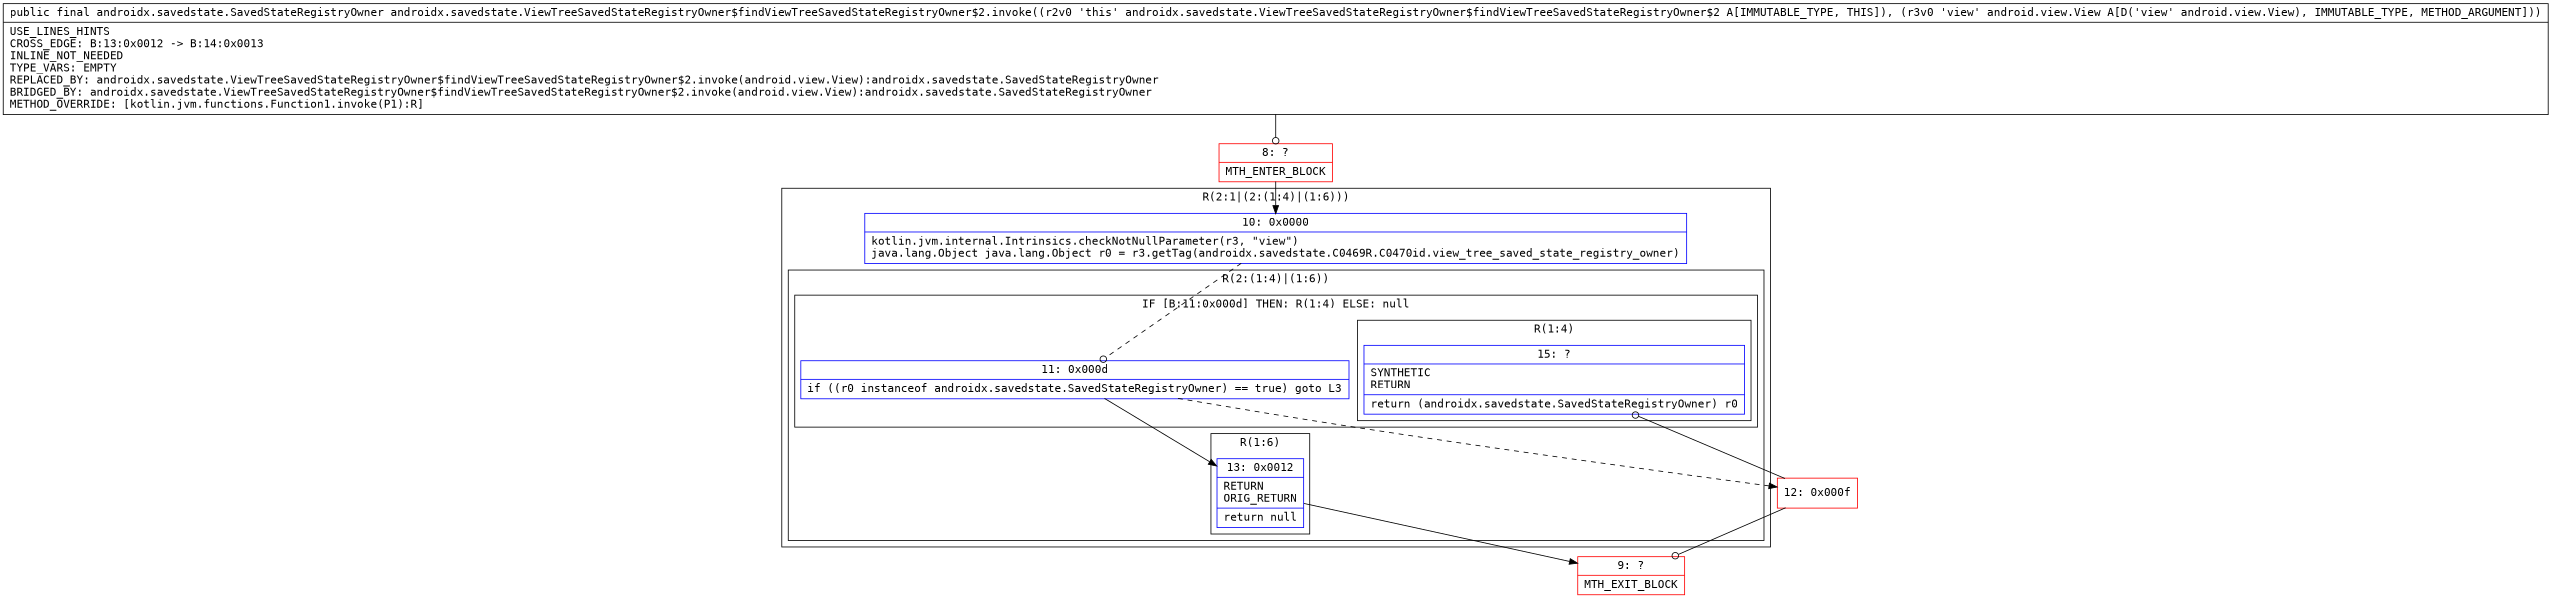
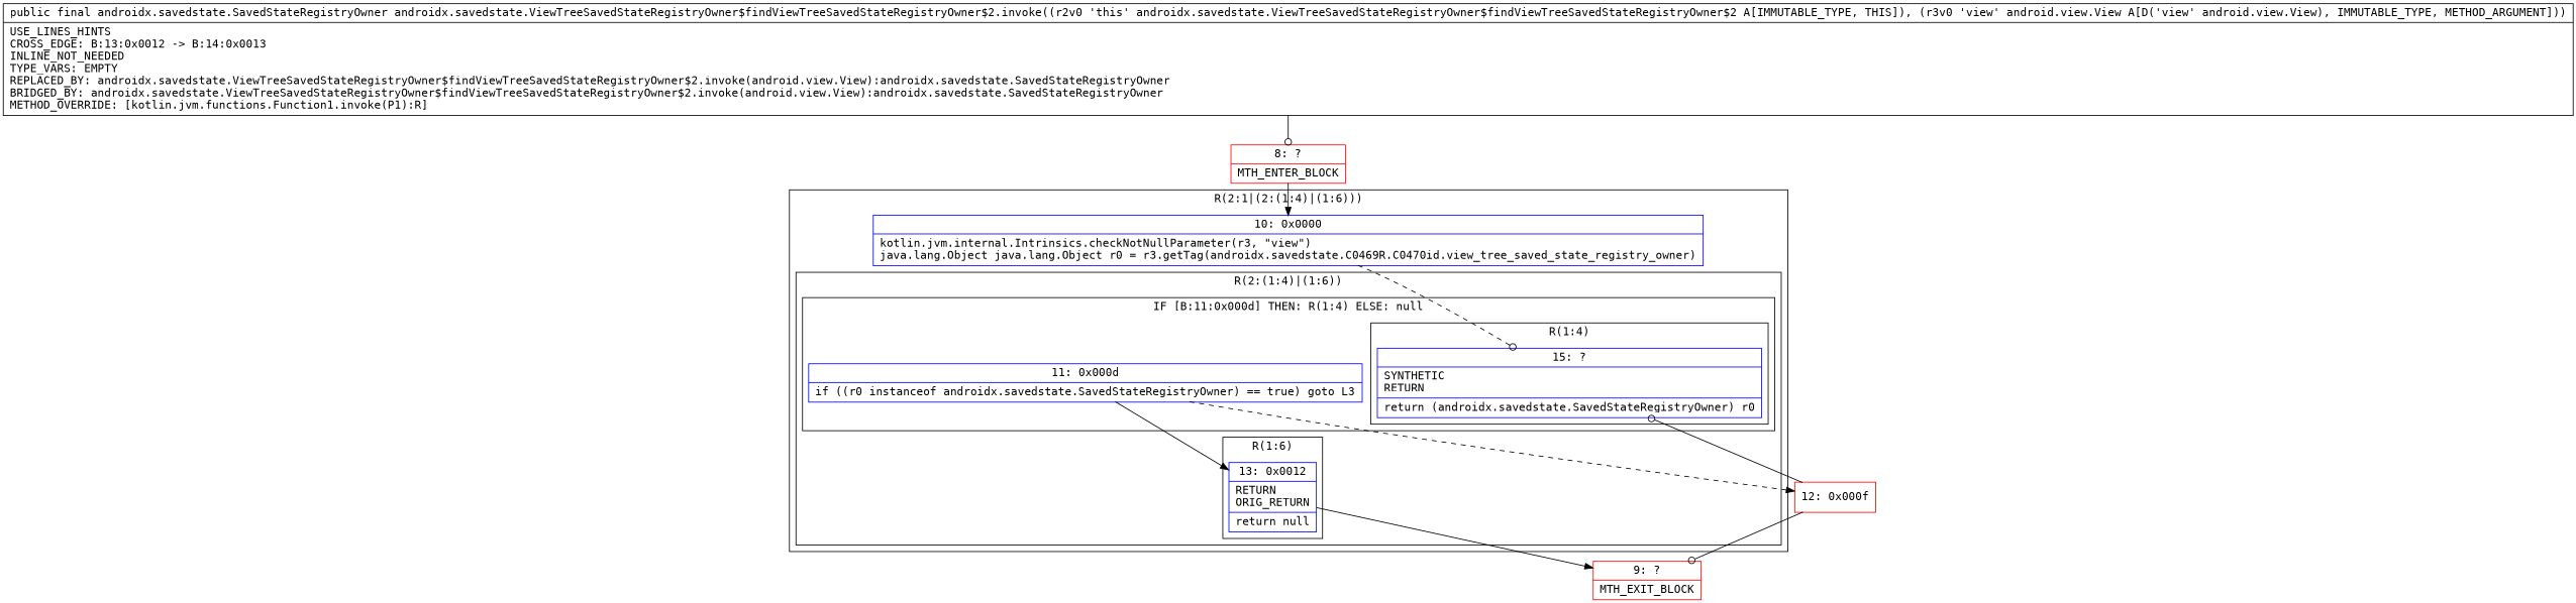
  digraph {
    fontname="DejaVu Sans Mono"
    node [color=blue fontname="DejaVu Sans Mono" shape=record]
    edge [arrowhead=normal fontname="DejaVu Sans Mono" style=solid]
    n1 [label="{15\:\ ?|SYNTHETIC\lRETURN\l|return (androidx.savedstate.SavedStateRegistryOwner) r0\l}"]
    n2 [label="{11\:\ 0x000d|if ((r0 instanceof androidx.savedstate.SavedStateRegistryOwner) == true) goto L3\l}"]
    n3 [label="{13\:\ 0x0012|RETURN\lORIG_RETURN\l|return null\l}"]
    n4 [label="{10\:\ 0x0000|kotlin.jvm.internal.Intrinsics.checkNotNullParameter(r3, \"view\")\ljava.lang.Object java.lang.Object r0 = r3.getTag(androidx.savedstate.C0469R.C0470id.view_tree_saved_state_registry_owner)\l}"]
    n5 [color=red label="{12\:\ 0x000f}"]
    n6 [color=red label="{9\:\ ?|MTH_EXIT_BLOCK\l}"]
    n7 [color=red label="{8\:\ ?|MTH_ENTER_BLOCK\l}"]
    n8 [label="{public final androidx.savedstate.SavedStateRegistryOwner androidx.savedstate.ViewTreeSavedStateRegistryOwner$findViewTreeSavedStateRegistryOwner$2.invoke((r2v0 'this' androidx.savedstate.ViewTreeSavedStateRegistryOwner$findViewTreeSavedStateRegistryOwner$2 A[IMMUTABLE_TYPE, THIS]), (r3v0 'view' android.view.View A[D('view' android.view.View), IMMUTABLE_TYPE, METHOD_ARGUMENT]))  | USE_LINES_HINTS\lCROSS_EDGE: B:13:0x0012 \-\> B:14:0x0013\lINLINE_NOT_NEEDED\lTYPE_VARS: EMPTY\lREPLACED_BY: androidx.savedstate.ViewTreeSavedStateRegistryOwner$findViewTreeSavedStateRegistryOwner$2.invoke(android.view.View):androidx.savedstate.SavedStateRegistryOwner\lBRIDGED_BY: androidx.savedstate.ViewTreeSavedStateRegistryOwner$findViewTreeSavedStateRegistryOwner$2.invoke(android.view.View):androidx.savedstate.SavedStateRegistryOwner\lMETHOD_OVERRIDE: [kotlin.jvm.functions.Function1.invoke(P1):R]\l}" color=""]
    subgraph cluster_1 {
      label="R(2:1|(2:(1:4)|(1:6)))"
      n4
      subgraph cluster_2 {
        label="R(2:(1:4)|(1:6))"
        subgraph cluster_3 {
          label="IF [B:11:0x000d] THEN: R(1:4) ELSE: null"
          n2
          subgraph cluster_4 {
            label="R(1:4)"
            n1
          }
        }
        subgraph cluster_5 {
          label="R(1:6)"
          n3
        }
      }
    }
    n2 -> n3
    n2 -> n5 [style=dashed]
    n3 -> n6
-   n4 -> n2 [arrowhead=odot style=dashed]
+   n4 -> n1 [arrowhead=odot style=dashed]
    n5 -> n1 [arrowhead=odot]
    n5 -> n6 [arrowhead=odot]
    n7 -> n4
    n8 -> n7 [arrowhead=odot]
  }
